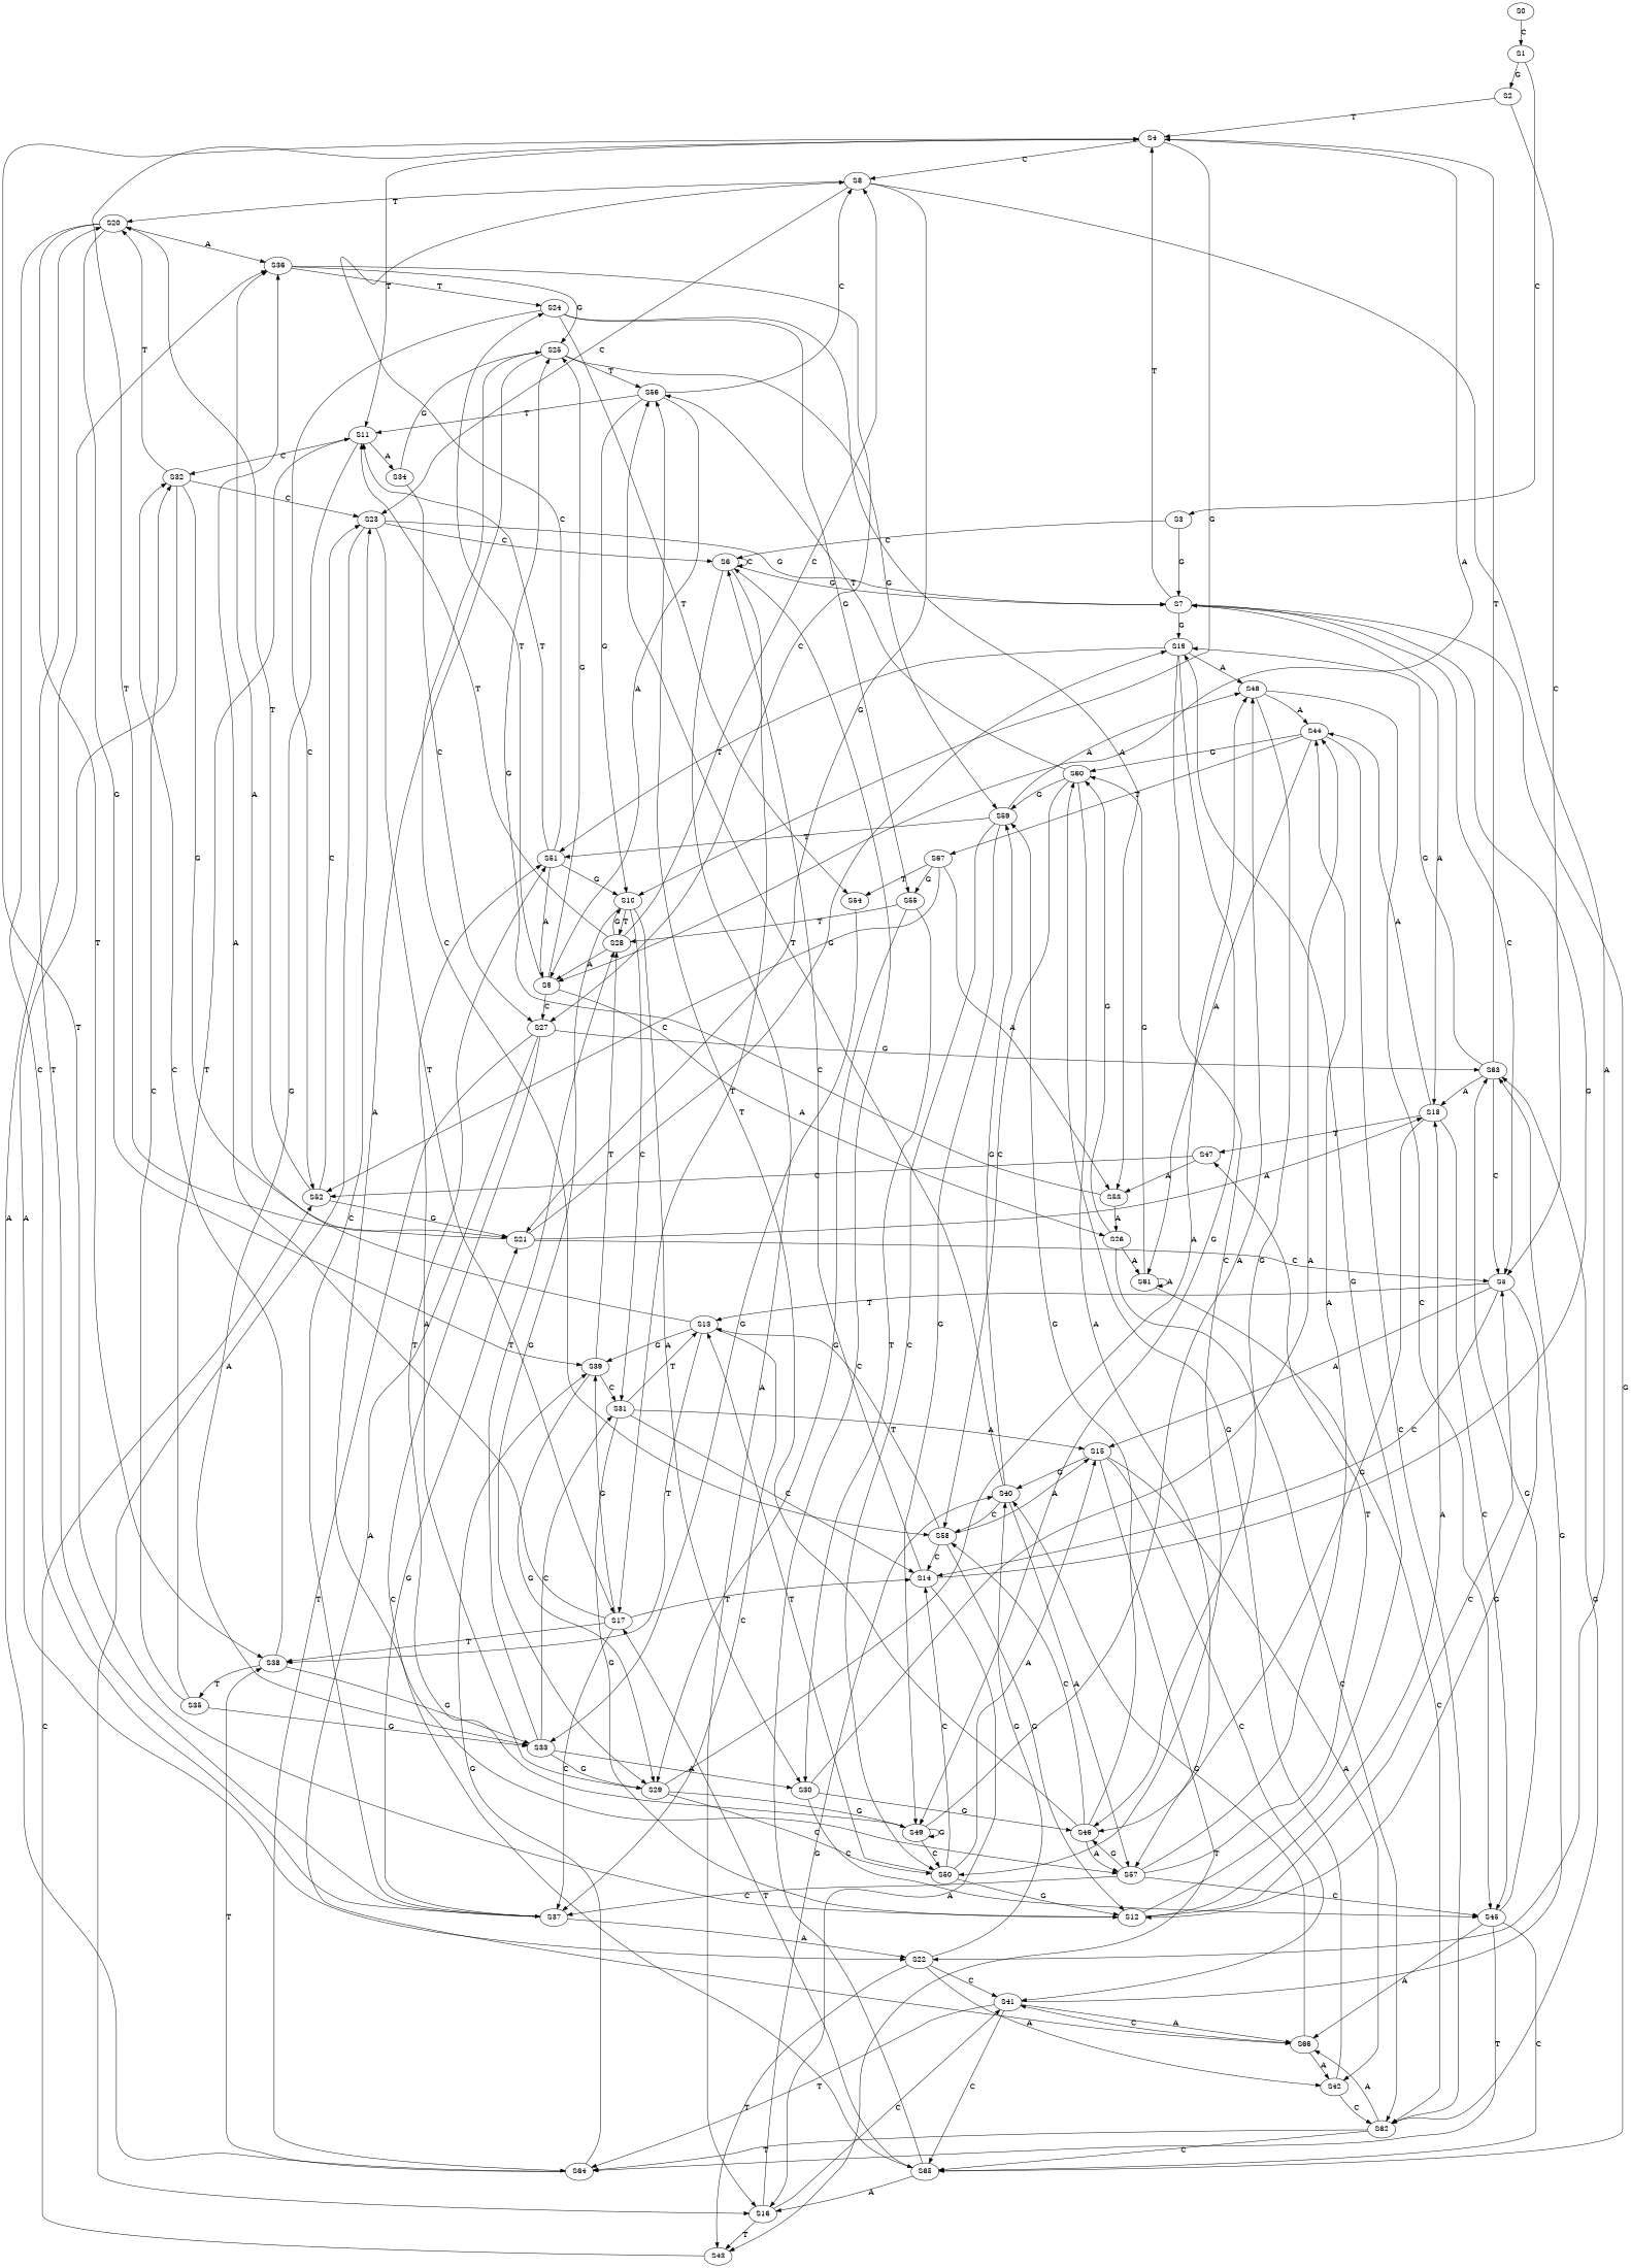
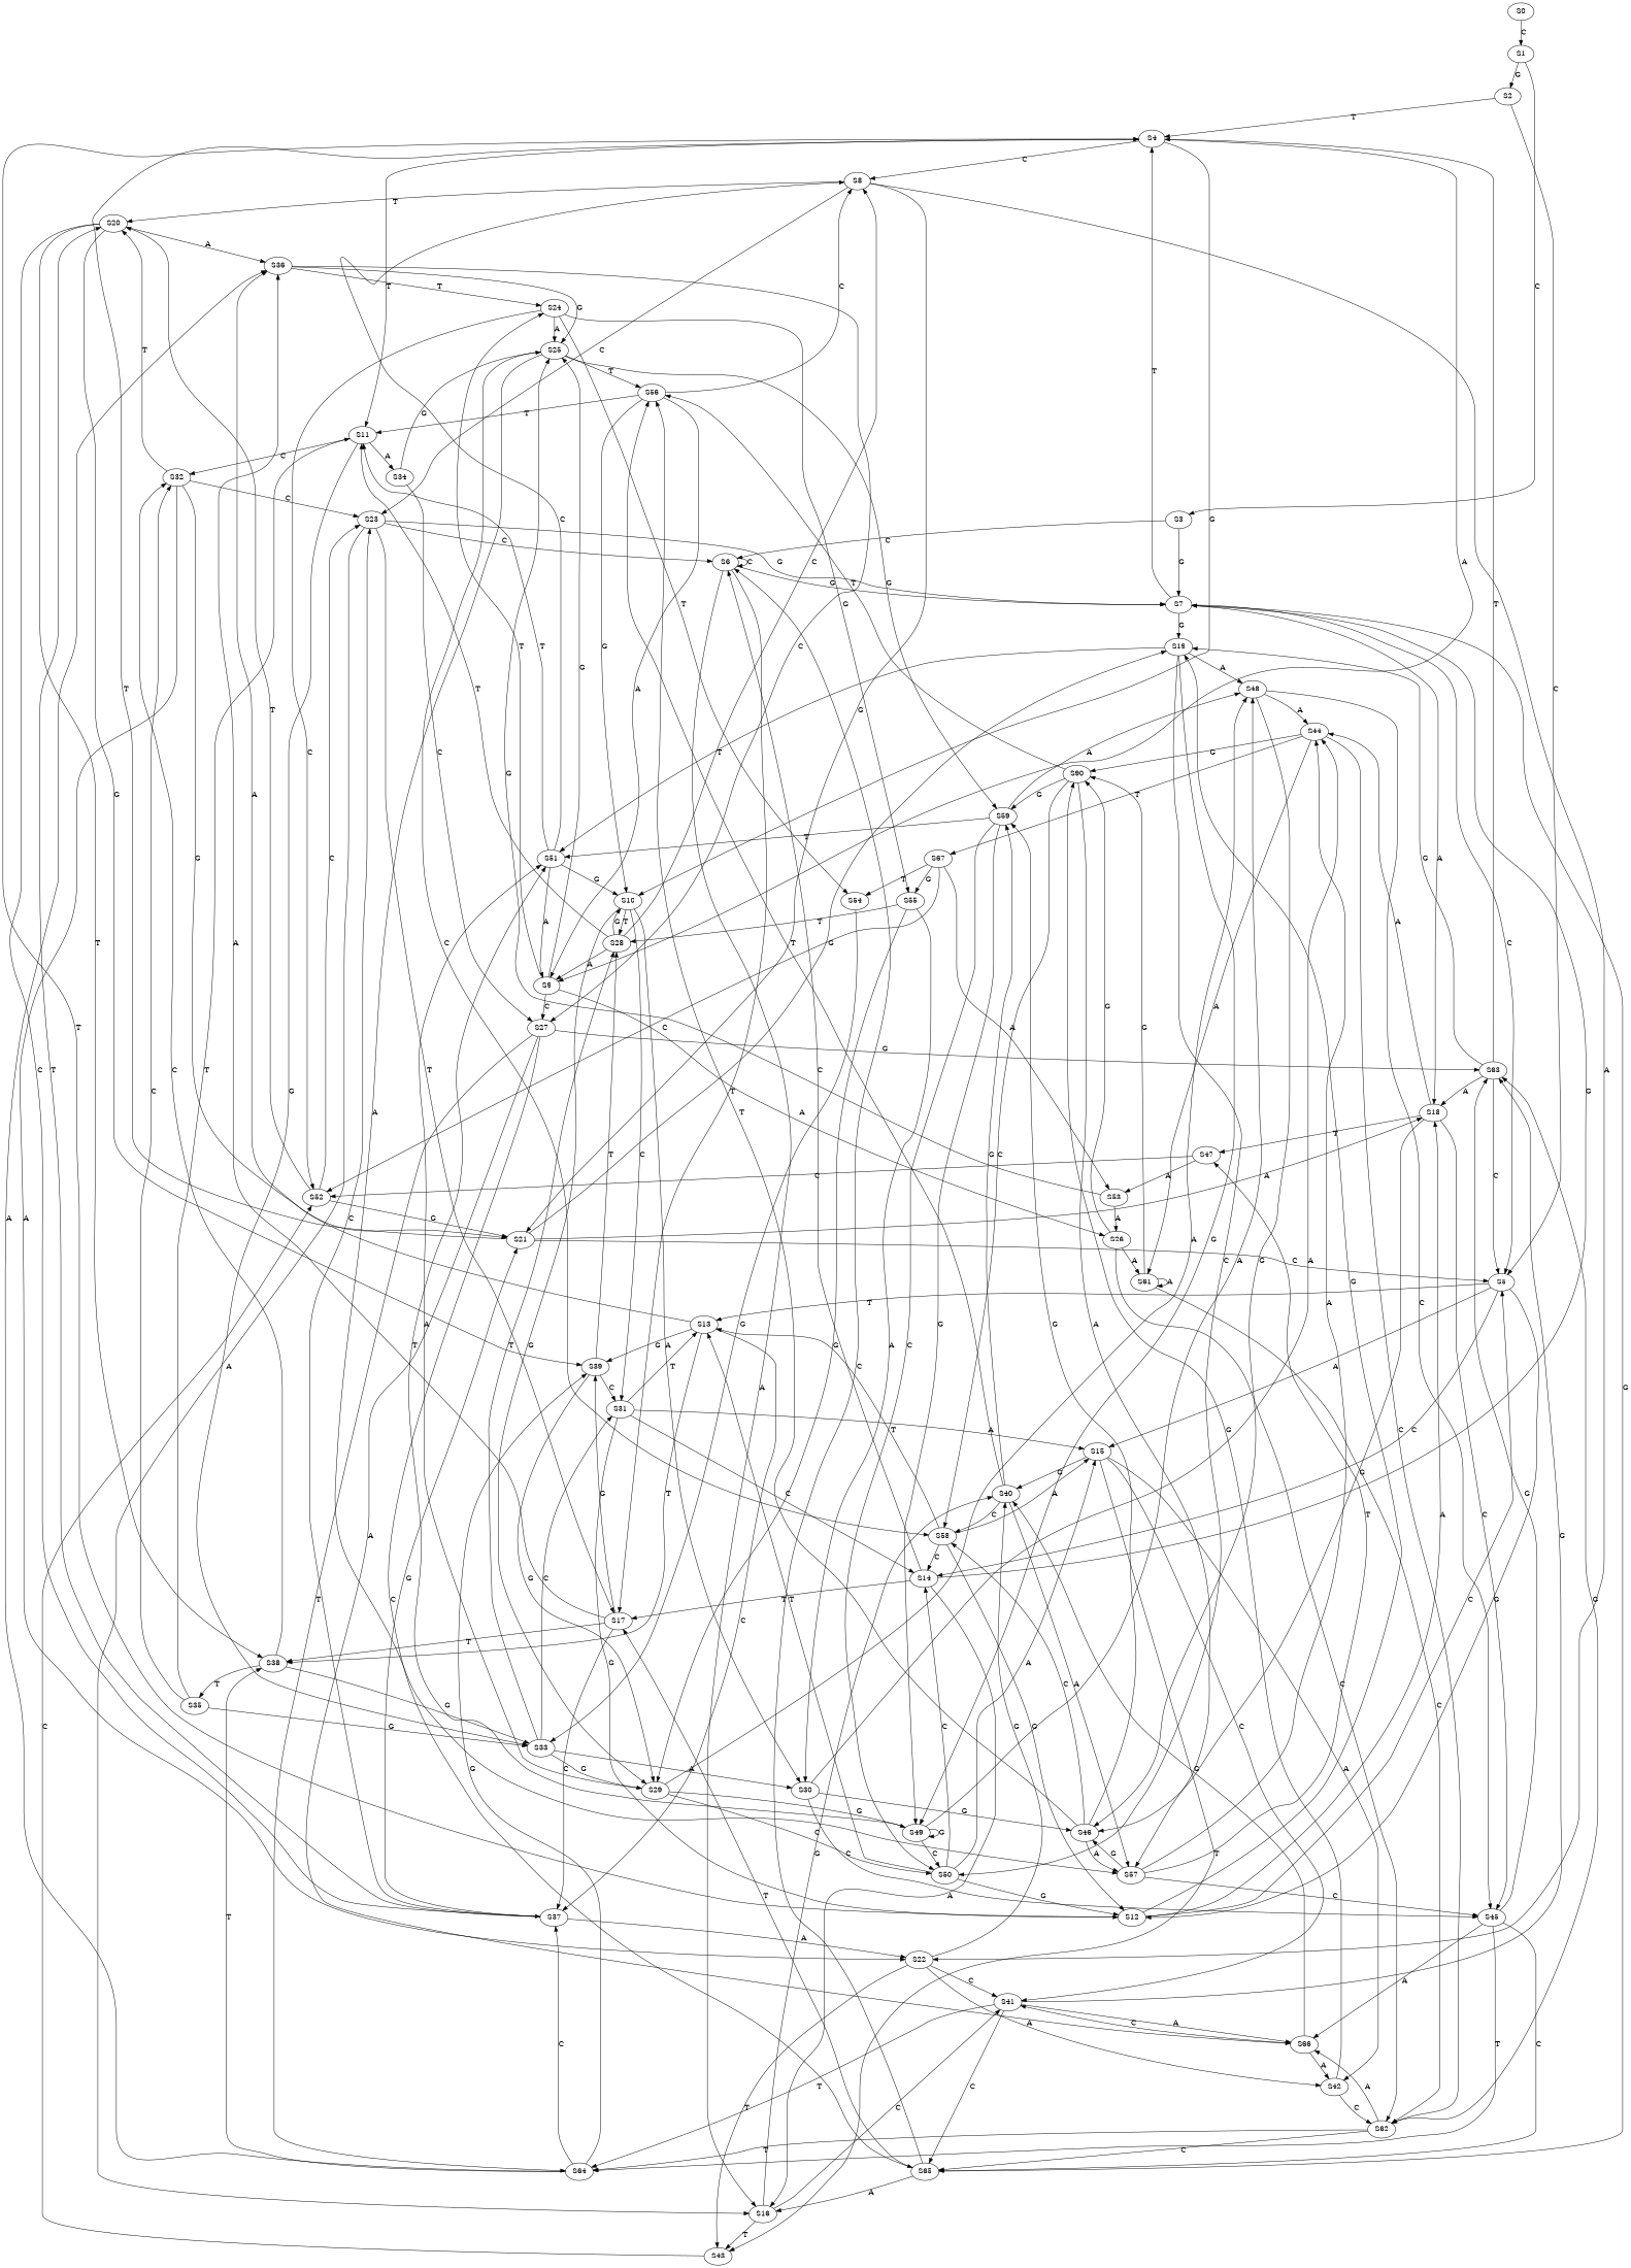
  strict digraph {
    S0
    S1
    S2
    S3
    S4
    S5
    S6
    S7
    S8
    S9
    S10
    S11
    S12
    S13
    S14
    S15
    S16
    S17
    S18
    S19
    S20
    S21
    S22
    S23
    S24
    S25
    S26
    S27
    S28
    S29
    S30
    S31
    S32
    S33
    S34
    S36
    S37
    S38
    S39
    S40
    S41
    S42
    S43
    S44
    S45
    S46
    S47
    S48
    S49
    S50
    S51
    S52
    S53
    S54
    S55
    S56
    S57
    S58
    S59
-   S60
+   S60 [label=S90]
    S61
    S62
    S63
    S64
    S65
    S66
    S35
    S67
    S0 -> S1 [label=C]
    S1 -> S2 [label=G]
    S1 -> S3 [label=C]
    S2 -> S4 [label=T]
    S2 -> S5 [label=C]
    S3 -> S6 [label=C]
    S3 -> S7 [label=G]
    S4 -> S8 [label=C]
    S4 -> S9 [label=A]
    S4 -> S10 [label=G]
    S4 -> S11 [label=T]
    S5 -> S12 [label=G]
    S5 -> S13 [label=T]
    S5 -> S14 [label=C]
    S5 -> S15 [label=A]
    S6 -> S6 [label=C]
    S6 -> S7 [label=G]
    S6 -> S16 [label=A]
    S6 -> S17 [label=T]
    S7 -> S4 [label=T]
    S7 -> S5 [label=C]
    S7 -> S18 [label=A]
    S7 -> S19 [label=G]
    S8 -> S20 [label=T]
    S8 -> S21 [label=G]
    S8 -> S22 [label=A]
    S8 -> S23 [label=C]
    S9 -> S24 [label=T]
    S9 -> S25 [label=G]
    S9 -> S26 [label=A]
    S9 -> S27 [label=C]
    S10 -> S28 [label=T]
    S10 -> S29 [label=G]
    S10 -> S30 [label=A]
    S10 -> S31 [label=C]
    S11 -> S32 [label=C]
    S11 -> S33 [label=G]
    S11 -> S34 [label=A]
    S12 -> S4 [label=T]
    S12 -> S5 [label=C]
    S12 -> S18 [label=A]
    S12 -> S19 [label=G]
    S13 -> S36 [label=A]
    S13 -> S37 [label=C]
    S13 -> S38 [label=T]
    S13 -> S39 [label=G]
    S14 -> S6 [label=C]
    S14 -> S7 [label=G]
    S14 -> S16 [label=A]
-   S17 -> S14 [label=T]
+   S14 -> S17 [label=T]
    S15 -> S40 [label=G]
    S15 -> S41 [label=C]
    S15 -> S42 [label=A]
    S15 -> S43 [label=T]
    S16 -> S40 [label=G]
    S16 -> S41 [label=C]
    S16 -> S43 [label=T]
    S17 -> S36 [label=A]
    S17 -> S37 [label=C]
    S17 -> S38 [label=T]
    S17 -> S39 [label=G]
    S18 -> S44 [label=A]
    S18 -> S45 [label=C]
    S18 -> S46 [label=G]
    S18 -> S47 [label=T]
    S19 -> S48 [label=A]
    S19 -> S49 [label=G]
    S19 -> S50 [label=C]
    S19 -> S51 [label=T]
    S20 -> S36 [label=A]
    S20 -> S37 [label=C]
    S20 -> S38 [label=T]
    S20 -> S39 [label=G]
    S21 -> S4 [label=T]
    S21 -> S5 [label=C]
    S21 -> S18 [label=A]
    S21 -> S19 [label=G]
    S22 -> S40 [label=G]
    S22 -> S41 [label=C]
    S22 -> S42 [label=A]
    S22 -> S43 [label=T]
    S23 -> S6 [label=C]
    S23 -> S7 [label=G]
    S23 -> S16 [label=A]
    S23 -> S17 [label=T]
    S24 -> S52 [label=C]
-   S24 -> S53 [label=A]
+   S24 -> S25 [label=A]
    S24 -> S54 [label=T]
    S24 -> S55 [label=G]
    S25 -> S56 [label=T]
    S25 -> S57 [label=A]
    S25 -> S58 [label=C]
    S25 -> S59 [label=G]
    S26 -> S60 [label=G]
    S26 -> S61 [label=A]
    S26 -> S62 [label=C]
    S27 -> S63 [label=G]
    S27 -> S64 [label=T]
    S27 -> S65 [label=C]
    S27 -> S66 [label=A]
    S28 -> S8 [label=C]
    S28 -> S9 [label=A]
    S28 -> S10 [label=G]
    S28 -> S11 [label=T]
    S29 -> S48 [label=A]
    S29 -> S49 [label=G]
    S29 -> S50 [label=C]
    S29 -> S51 [label=A]
    S30 -> S44 [label=A]
    S30 -> S45 [label=C]
    S30 -> S46 [label=G]
    S31 -> S12 [label=G]
    S31 -> S13 [label=T]
    S31 -> S14 [label=C]
    S31 -> S15 [label=A]
    S32 -> S20 [label=T]
    S32 -> S21 [label=G]
    S32 -> S22 [label=A]
    S32 -> S23 [label=C]
    S33 -> S28 [label=T]
    S33 -> S29 [label=G]
    S33 -> S30 [label=A]
    S33 -> S31 [label=C]
    S34 -> S25 [label=G]
    S34 -> S27 [label=C]
    S36 -> S24 [label=T]
    S36 -> S25 [label=G]
    S36 -> S27 [label=C]
    S37 -> S20 [label=T]
    S37 -> S21 [label=G]
    S37 -> S22 [label=A]
    S37 -> S23 [label=C]
    S38 -> S32 [label=C]
    S38 -> S33 [label=G]
    S38 -> S35 [label=T]
    S39 -> S28 [label=T]
    S39 -> S29 [label=G]
    S39 -> S31 [label=C]
    S40 -> S56 [label=T]
    S40 -> S57 [label=A]
    S40 -> S58 [label=C]
    S40 -> S59 [label=G]
    S41 -> S63 [label=G]
    S41 -> S64 [label=T]
    S41 -> S65 [label=C]
    S41 -> S66 [label=A]
    S42 -> S60 [label=G]
    S42 -> S62 [label=C]
    S43 -> S52 [label=C]
    S44 -> S60 [label=G]
    S44 -> S61 [label=A]
    S44 -> S62 [label=C]
    S44 -> S67 [label=T]
    S45 -> S63 [label=G]
    S45 -> S64 [label=T]
    S45 -> S65 [label=C]
    S45 -> S66 [label=A]
    S46 -> S56 [label=T]
    S46 -> S57 [label=A]
    S46 -> S58 [label=C]
    S46 -> S59 [label=G]
    S47 -> S52 [label=C]
    S47 -> S53 [label=A]
    S48 -> S44 [label=A]
    S48 -> S45 [label=C]
    S48 -> S46 [label=G]
    S49 -> S48 [label=A]
    S49 -> S49 [label=G]
    S49 -> S50 [label=C]
    S49 -> S51 [label=T]
    S50 -> S12 [label=G]
    S50 -> S13 [label=T]
    S50 -> S14 [label=C]
    S50 -> S15 [label=A]
    S51 -> S8 [label=C]
    S51 -> S9 [label=A]
    S51 -> S10 [label=G]
    S51 -> S11 [label=T]
    S52 -> S20 [label=T]
    S52 -> S21 [label=G]
    S52 -> S23 [label=C]
    S53 -> S25 [label=G]
    S53 -> S26 [label=A]
    S54 -> S33 [label=G]
    S55 -> S28 [label=T]
    S55 -> S29 [label=G]
-   S55 -> S30 [label=T]
+   S55 -> S30 [label=A]
    S56 -> S8 [label=C]
    S56 -> S9 [label=A]
    S56 -> S10 [label=G]
    S56 -> S11 [label=T]
    S57 -> S44 [label=A]
    S57 -> S45 [label=C]
    S57 -> S46 [label=G]
    S57 -> S47 [label=T]
    S58 -> S12 [label=G]
    S58 -> S13 [label=T]
    S58 -> S14 [label=C]
    S58 -> S15 [label=A]
    S59 -> S48 [label=A]
    S59 -> S49 [label=G]
    S59 -> S50 [label=C]
    S59 -> S51 [label=T]
    S60 -> S56 [label=T]
    S60 -> S57 [label=A]
    S60 -> S58 [label=C]
    S60 -> S59 [label=G]
    S61 -> S60 [label=G]
    S61 -> S61 [label=A]
    S61 -> S62 [label=C]
    S62 -> S63 [label=G]
    S62 -> S64 [label=T]
    S62 -> S65 [label=C]
    S62 -> S66 [label=A]
    S63 -> S4 [label=T]
    S63 -> S5 [label=C]
    S63 -> S18 [label=A]
    S63 -> S19 [label=G]
    S64 -> S36 [label=A]
-   S57 -> S37 [label=C]
+   S64 -> S37 [label=C]
    S64 -> S38 [label=T]
    S64 -> S39 [label=G]
    S65 -> S6 [label=C]
    S65 -> S7 [label=G]
    S65 -> S16 [label=A]
    S65 -> S17 [label=T]
    S66 -> S40 [label=G]
    S66 -> S41 [label=C]
    S66 -> S42 [label=A]
    S35 -> S11 [label=T]
    S35 -> S32 [label=C]
    S35 -> S33 [label=G]
    S67 -> S52 [label=C]
    S67 -> S53 [label=A]
    S67 -> S54 [label=T]
    S67 -> S55 [label=G]
  }
